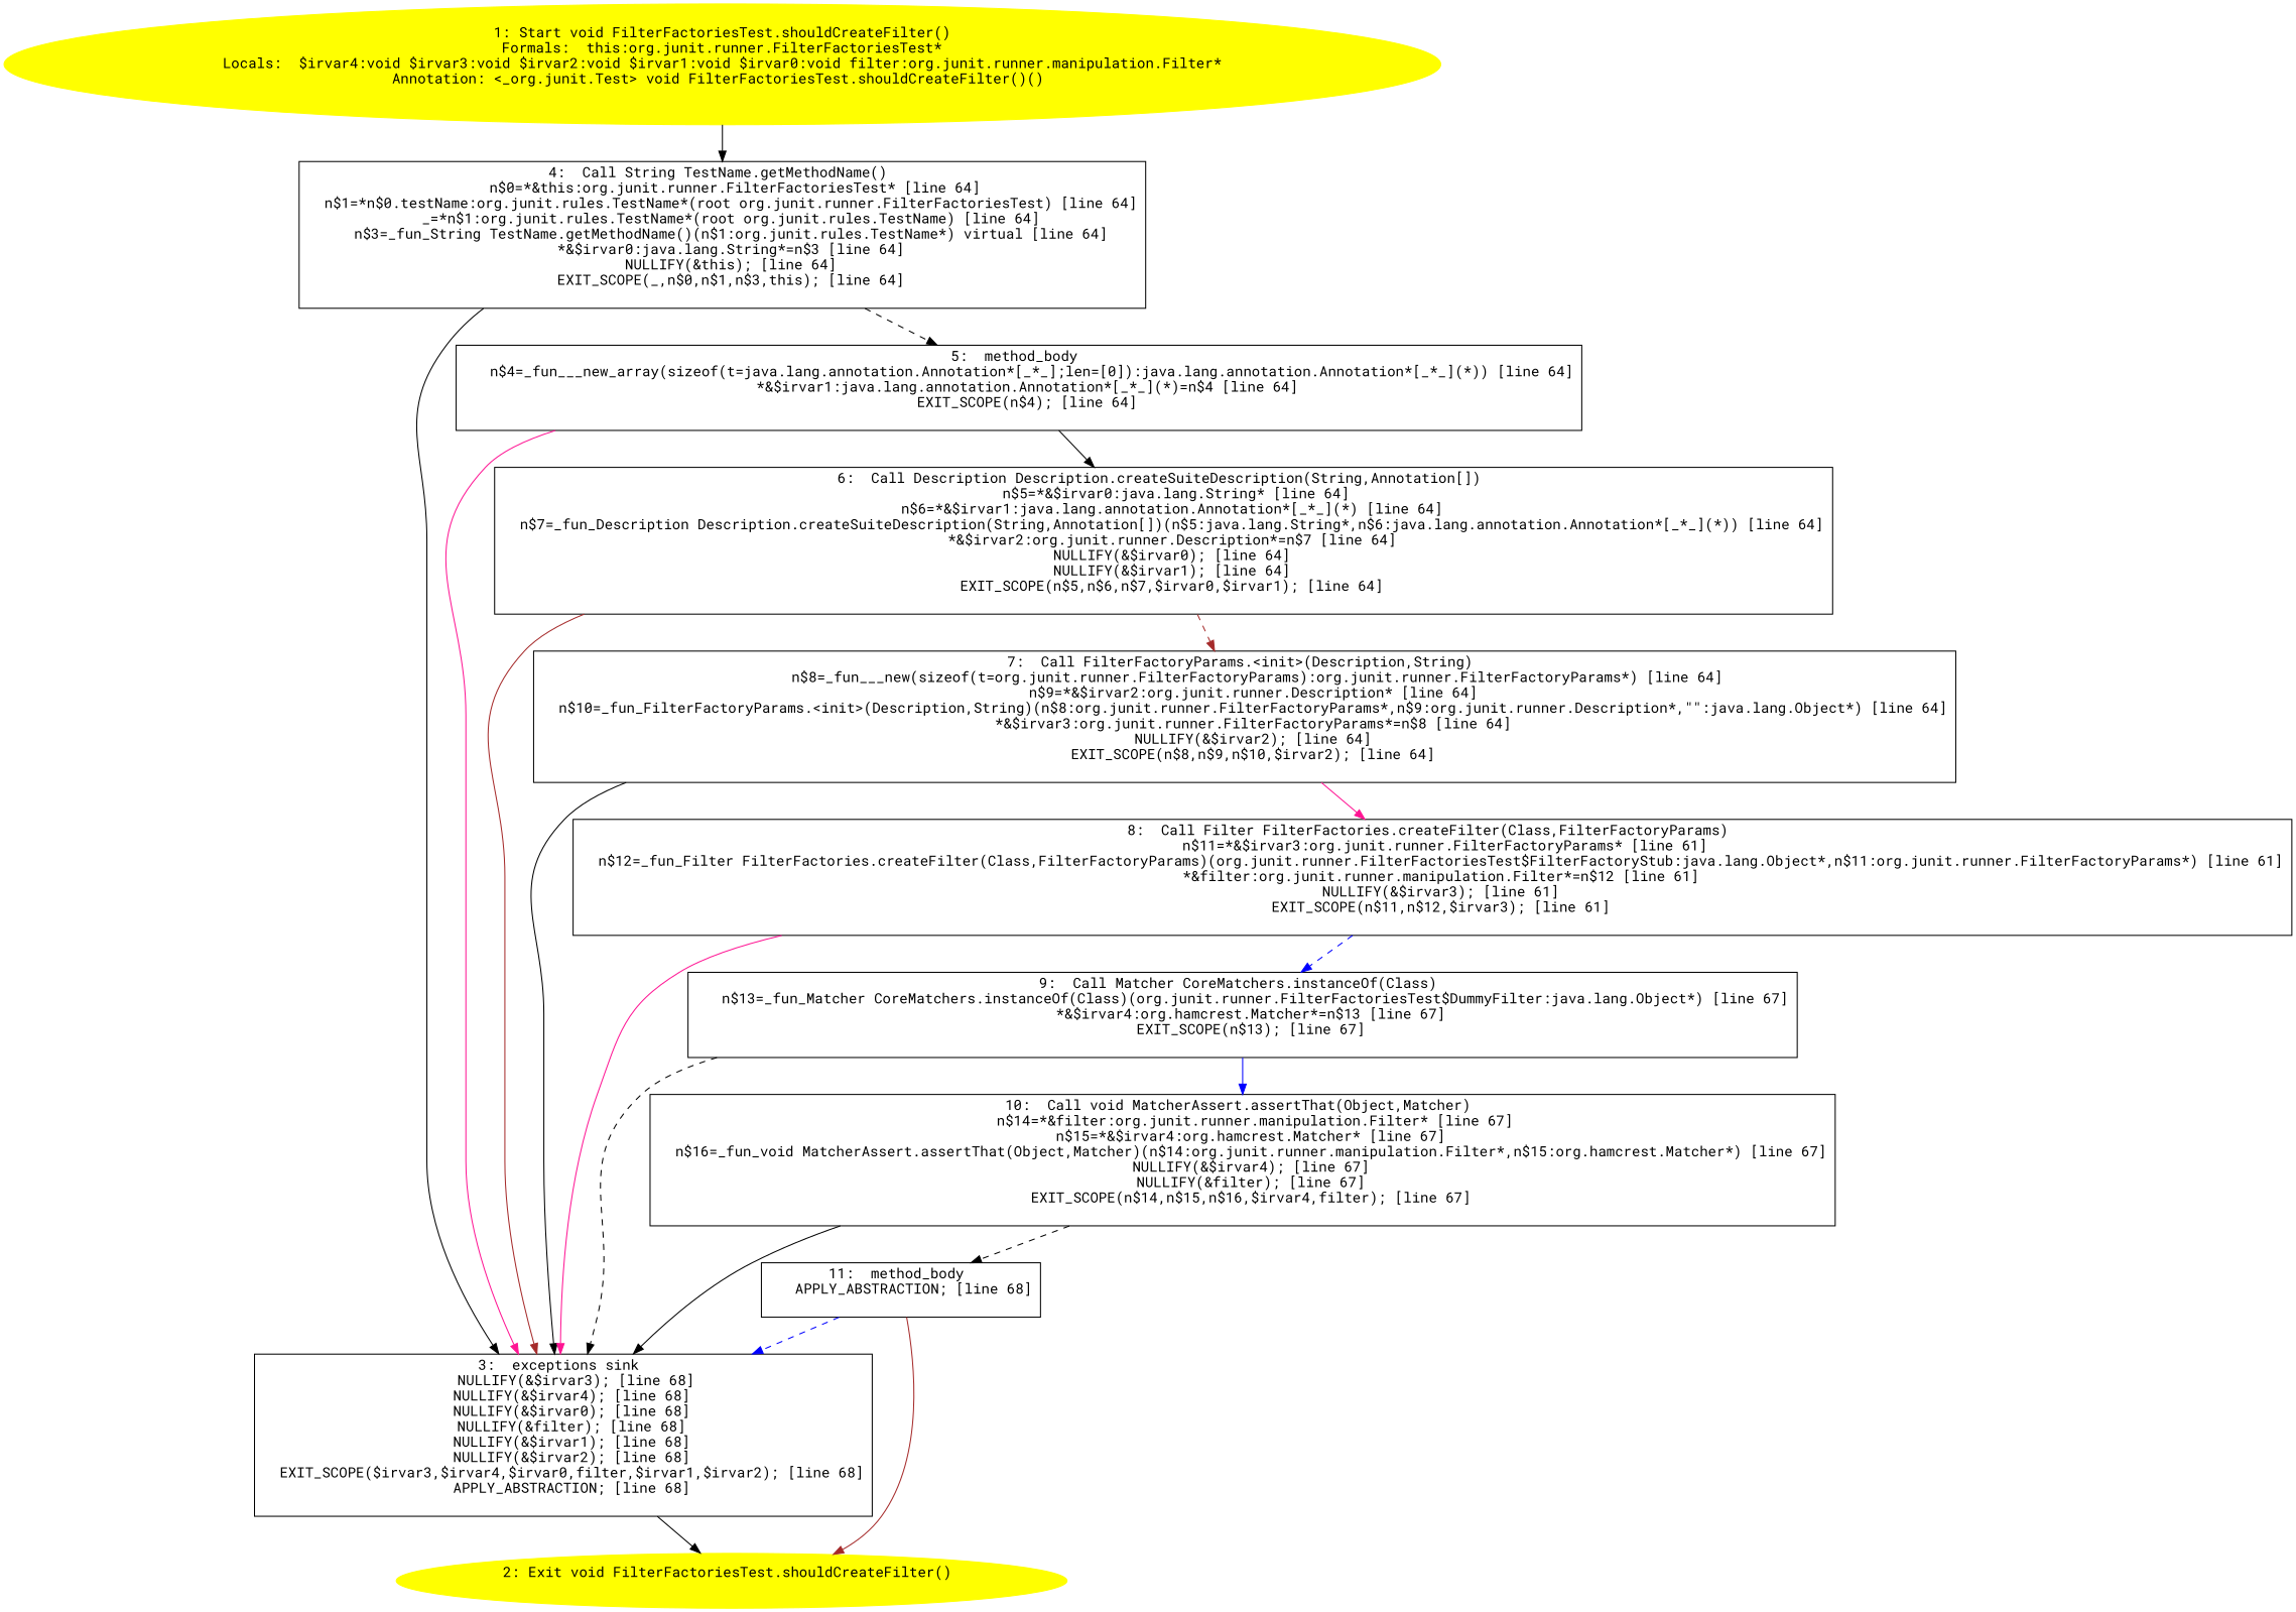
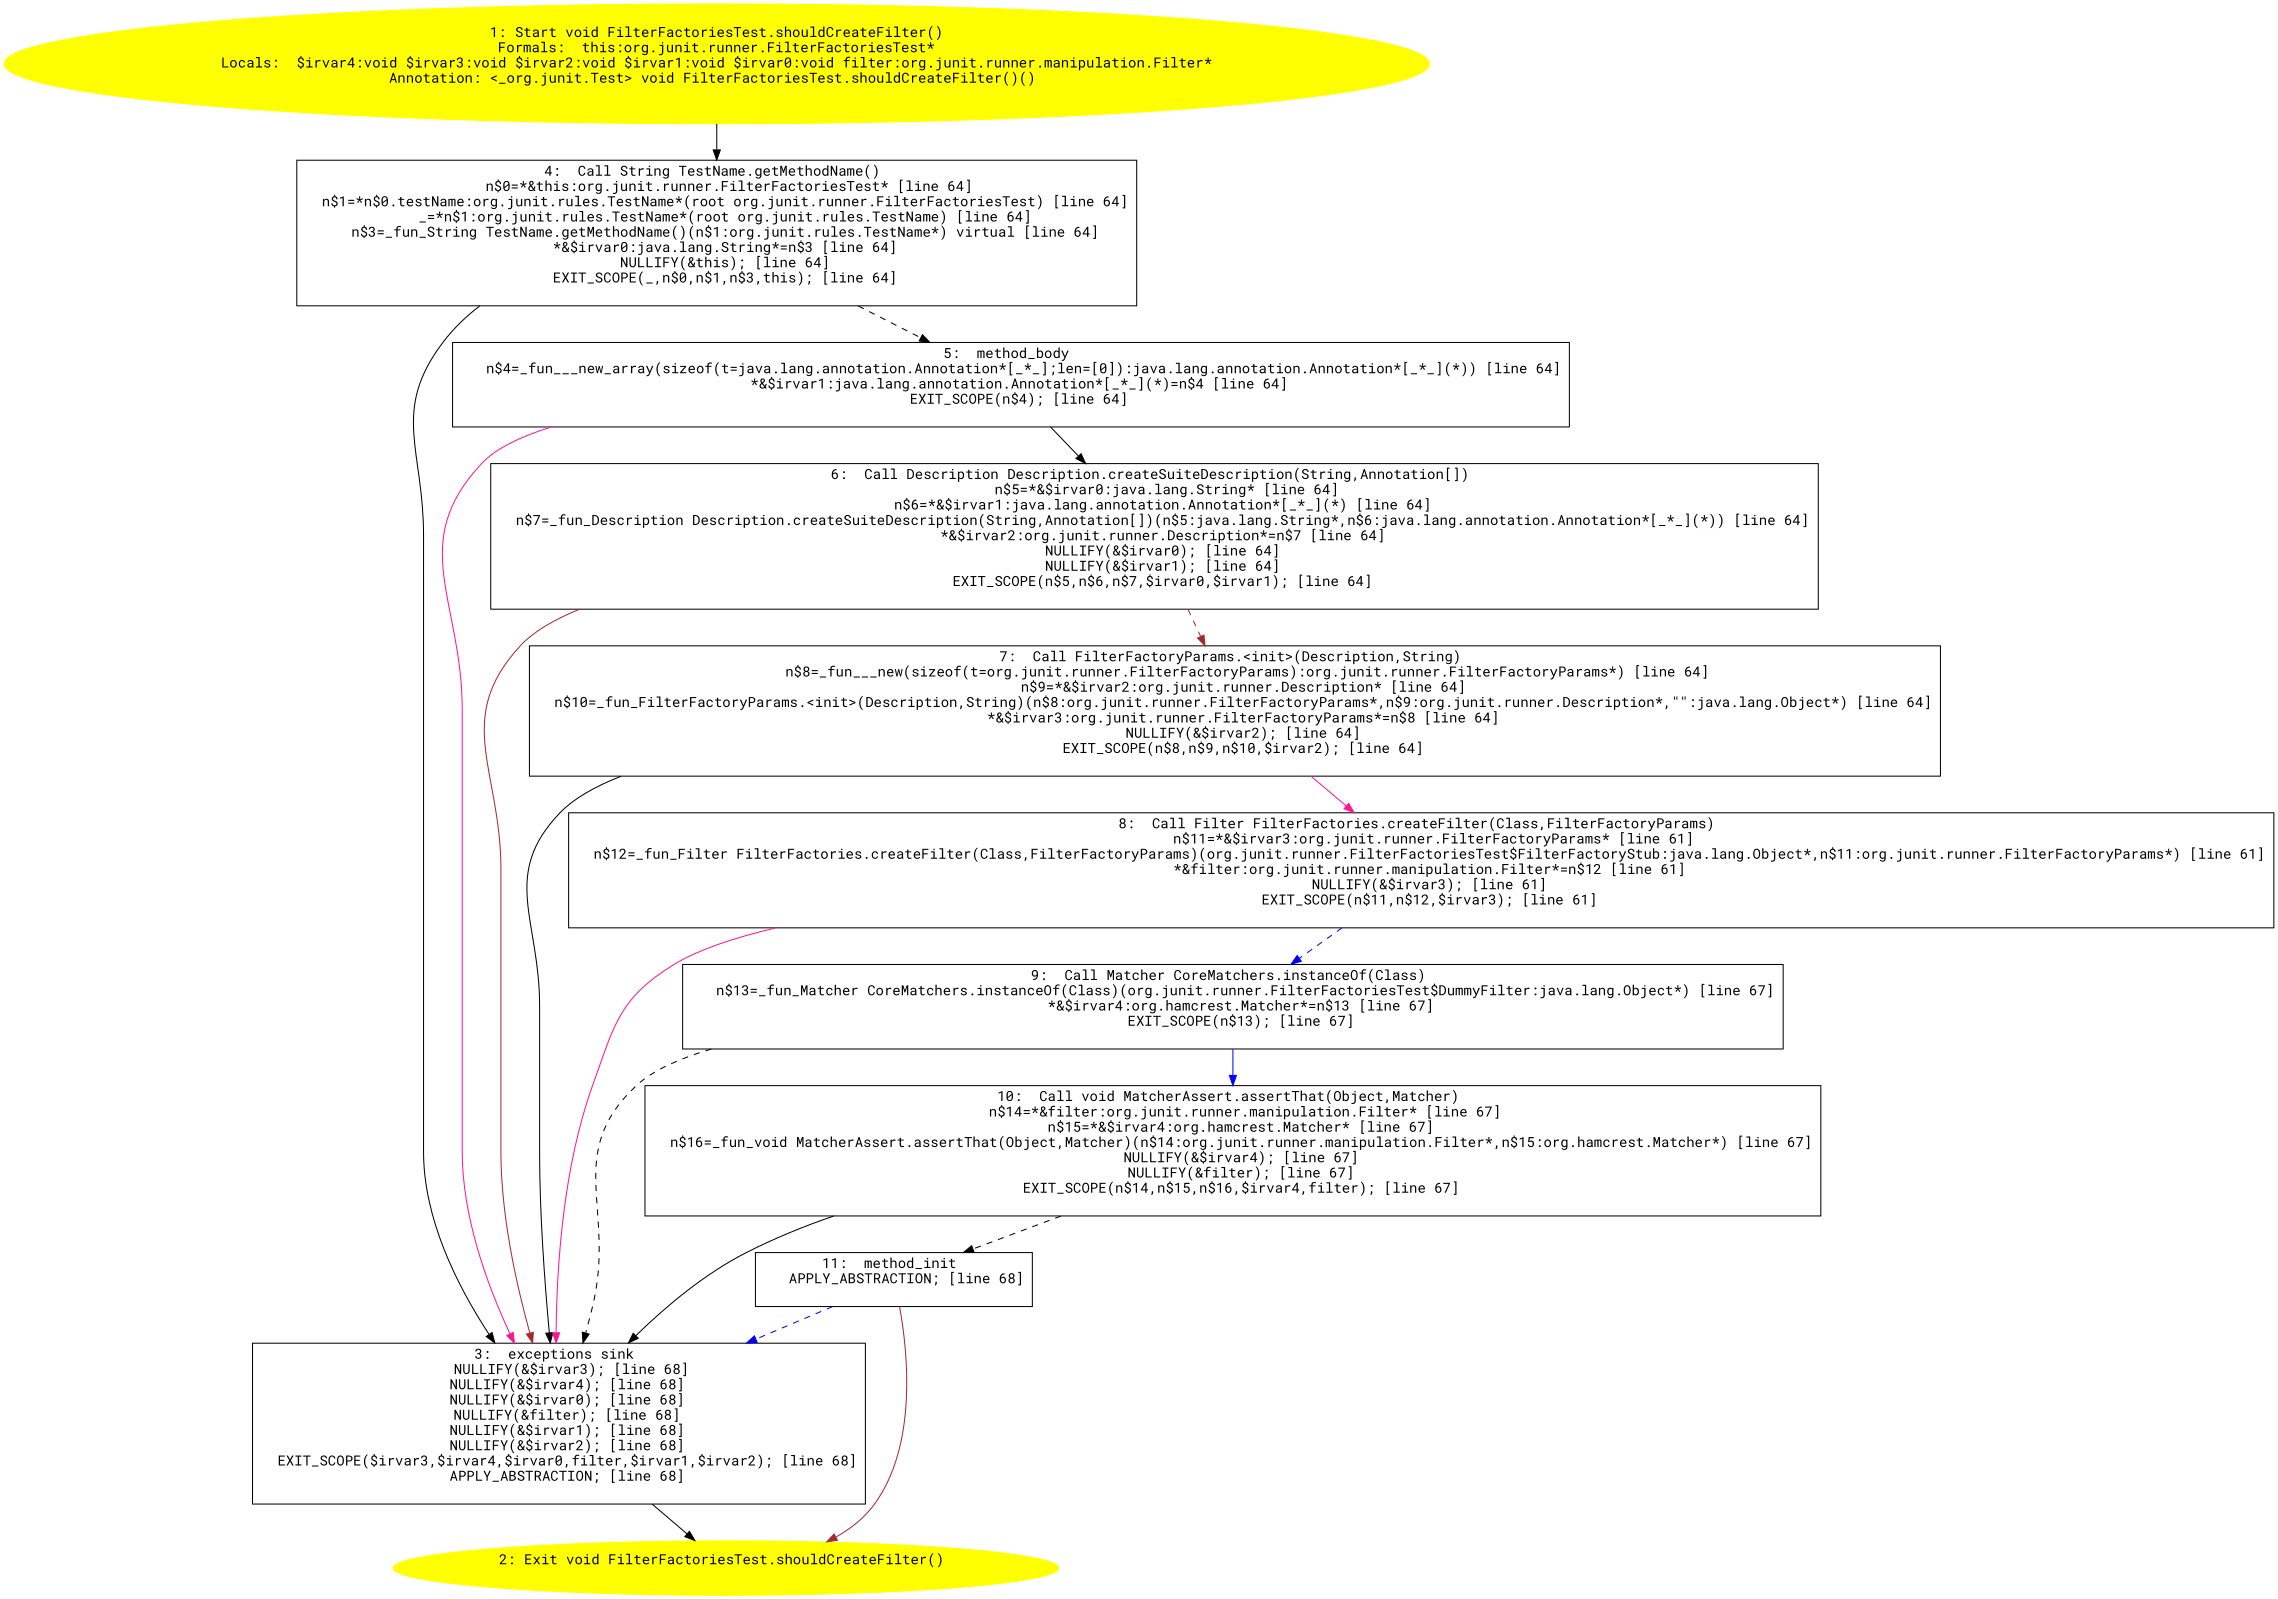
  digraph {
    fontname="Roboto Mono"
    node [fontname="Roboto Mono" shape=box]
    edge [color=black style=solid fontname="Roboto Mono"]
    n1 [color=yellow label="1: Start void FilterFactoriesTest.shouldCreateFilter()\nFormals:  this:org.junit.runner.FilterFactoriesTest*\nLocals:  $irvar4:void $irvar3:void $irvar2:void $irvar1:void $irvar0:void filter:org.junit.runner.manipulation.Filter*\nAnnotation: <_org.junit.Test> void FilterFactoriesTest.shouldCreateFilter()() \n  " style=filled shape=""]
    n2 [label="4:  Call String TestName.getMethodName() \n   n$0=*&this:org.junit.runner.FilterFactoriesTest* [line 64]\n  n$1=*n$0.testName:org.junit.rules.TestName*(root org.junit.runner.FilterFactoriesTest) [line 64]\n  _=*n$1:org.junit.rules.TestName*(root org.junit.rules.TestName) [line 64]\n  n$3=_fun_String TestName.getMethodName()(n$1:org.junit.rules.TestName*) virtual [line 64]\n  *&$irvar0:java.lang.String*=n$3 [line 64]\n  NULLIFY(&this); [line 64]\n  EXIT_SCOPE(_,n$0,n$1,n$3,this); [line 64]\n "]
    n3 [label="3:  exceptions sink \n   NULLIFY(&$irvar3); [line 68]\n  NULLIFY(&$irvar4); [line 68]\n  NULLIFY(&$irvar0); [line 68]\n  NULLIFY(&filter); [line 68]\n  NULLIFY(&$irvar1); [line 68]\n  NULLIFY(&$irvar2); [line 68]\n  EXIT_SCOPE($irvar3,$irvar4,$irvar0,filter,$irvar1,$irvar2); [line 68]\n  APPLY_ABSTRACTION; [line 68]\n "]
    n4 [label="5:  method_body \n   n$4=_fun___new_array(sizeof(t=java.lang.annotation.Annotation*[_*_];len=[0]):java.lang.annotation.Annotation*[_*_](*)) [line 64]\n  *&$irvar1:java.lang.annotation.Annotation*[_*_](*)=n$4 [line 64]\n  EXIT_SCOPE(n$4); [line 64]\n "]
    n5 [color=yellow label="2: Exit void FilterFactoriesTest.shouldCreateFilter() \n  " style=filled shape=""]
    n6 [label="6:  Call Description Description.createSuiteDescription(String,Annotation[]) \n   n$5=*&$irvar0:java.lang.String* [line 64]\n  n$6=*&$irvar1:java.lang.annotation.Annotation*[_*_](*) [line 64]\n  n$7=_fun_Description Description.createSuiteDescription(String,Annotation[])(n$5:java.lang.String*,n$6:java.lang.annotation.Annotation*[_*_](*)) [line 64]\n  *&$irvar2:org.junit.runner.Description*=n$7 [line 64]\n  NULLIFY(&$irvar0); [line 64]\n  NULLIFY(&$irvar1); [line 64]\n  EXIT_SCOPE(n$5,n$6,n$7,$irvar0,$irvar1); [line 64]\n "]
    n7 [label="7:  Call FilterFactoryParams.<init>(Description,String) \n   n$8=_fun___new(sizeof(t=org.junit.runner.FilterFactoryParams):org.junit.runner.FilterFactoryParams*) [line 64]\n  n$9=*&$irvar2:org.junit.runner.Description* [line 64]\n  n$10=_fun_FilterFactoryParams.<init>(Description,String)(n$8:org.junit.runner.FilterFactoryParams*,n$9:org.junit.runner.Description*,\"\":java.lang.Object*) [line 64]\n  *&$irvar3:org.junit.runner.FilterFactoryParams*=n$8 [line 64]\n  NULLIFY(&$irvar2); [line 64]\n  EXIT_SCOPE(n$8,n$9,n$10,$irvar2); [line 64]\n "]
    n8 [label="8:  Call Filter FilterFactories.createFilter(Class,FilterFactoryParams) \n   n$11=*&$irvar3:org.junit.runner.FilterFactoryParams* [line 61]\n  n$12=_fun_Filter FilterFactories.createFilter(Class,FilterFactoryParams)(org.junit.runner.FilterFactoriesTest$FilterFactoryStub:java.lang.Object*,n$11:org.junit.runner.FilterFactoryParams*) [line 61]\n  *&filter:org.junit.runner.manipulation.Filter*=n$12 [line 61]\n  NULLIFY(&$irvar3); [line 61]\n  EXIT_SCOPE(n$11,n$12,$irvar3); [line 61]\n "]
    n9 [label="9:  Call Matcher CoreMatchers.instanceOf(Class) \n   n$13=_fun_Matcher CoreMatchers.instanceOf(Class)(org.junit.runner.FilterFactoriesTest$DummyFilter:java.lang.Object*) [line 67]\n  *&$irvar4:org.hamcrest.Matcher*=n$13 [line 67]\n  EXIT_SCOPE(n$13); [line 67]\n "]
    n10 [label="10:  Call void MatcherAssert.assertThat(Object,Matcher) \n   n$14=*&filter:org.junit.runner.manipulation.Filter* [line 67]\n  n$15=*&$irvar4:org.hamcrest.Matcher* [line 67]\n  n$16=_fun_void MatcherAssert.assertThat(Object,Matcher)(n$14:org.junit.runner.manipulation.Filter*,n$15:org.hamcrest.Matcher*) [line 67]\n  NULLIFY(&$irvar4); [line 67]\n  NULLIFY(&filter); [line 67]\n  EXIT_SCOPE(n$14,n$15,n$16,$irvar4,filter); [line 67]\n "]
-   n11 [label="11:  method_body \n   APPLY_ABSTRACTION; [line 68]\n "]
+   n11 [label="11:  method_init \n   APPLY_ABSTRACTION; [line 68]\n "]
    n1 -> n2
    n2 -> n3
    n2 -> n4 [style=dashed]
    n3 -> n5
    n4 -> n3 [color=deeppink]
    n4 -> n6
    n6 -> n3 [color=brown]
    n6 -> n7 [color=brown style=dashed]
    n7 -> n3
    n7 -> n8 [color=deeppink]
    n8 -> n3 [color=deeppink]
    n8 -> n9 [color=blue style=dashed]
    n9 -> n3 [style=dashed]
    n9 -> n10 [color=blue]
    n10 -> n3
    n10 -> n11 [style=dashed]
    n11 -> n3 [color=blue style=dashed]
    n11 -> n5 [color=brown]
  }
